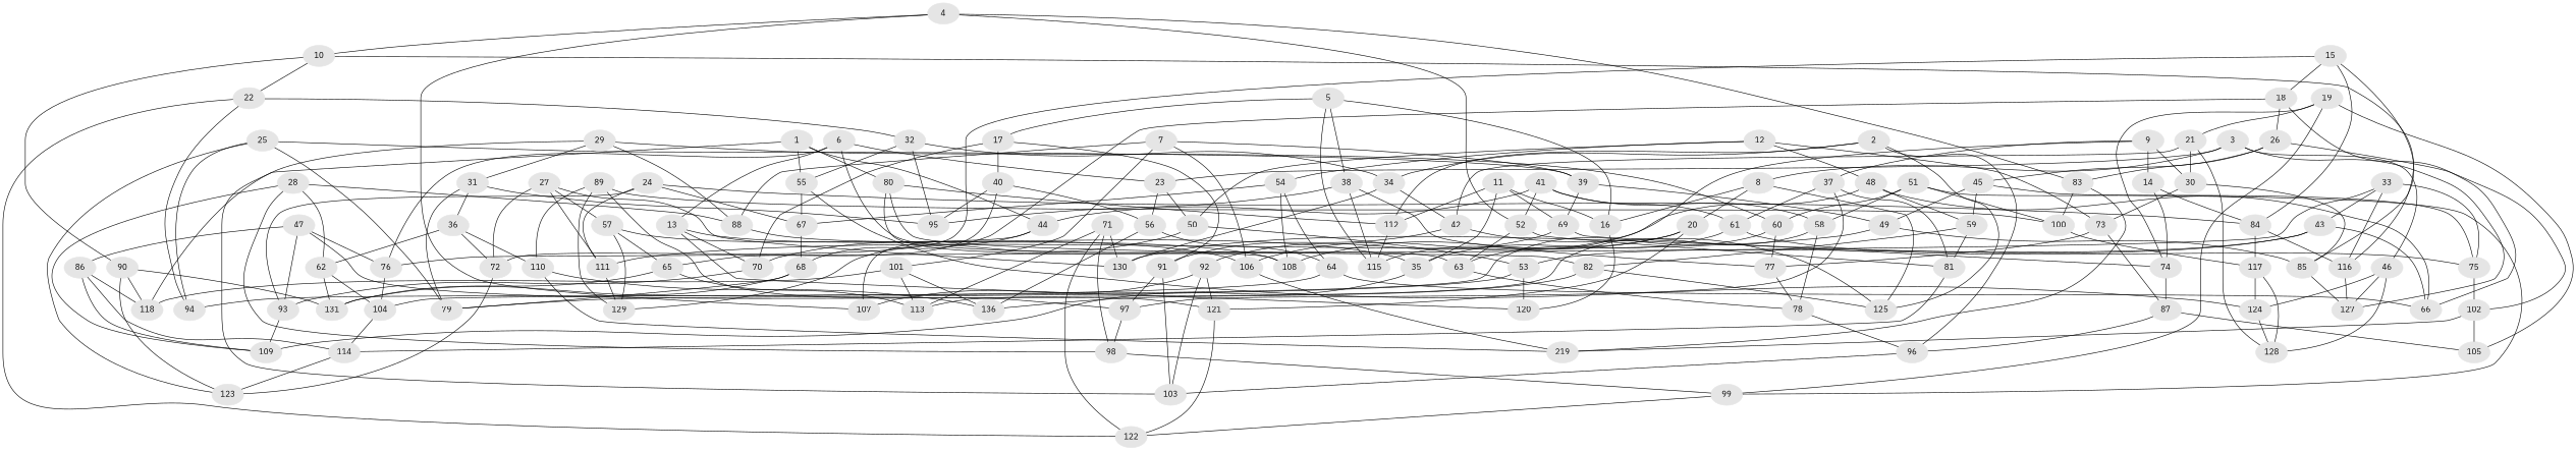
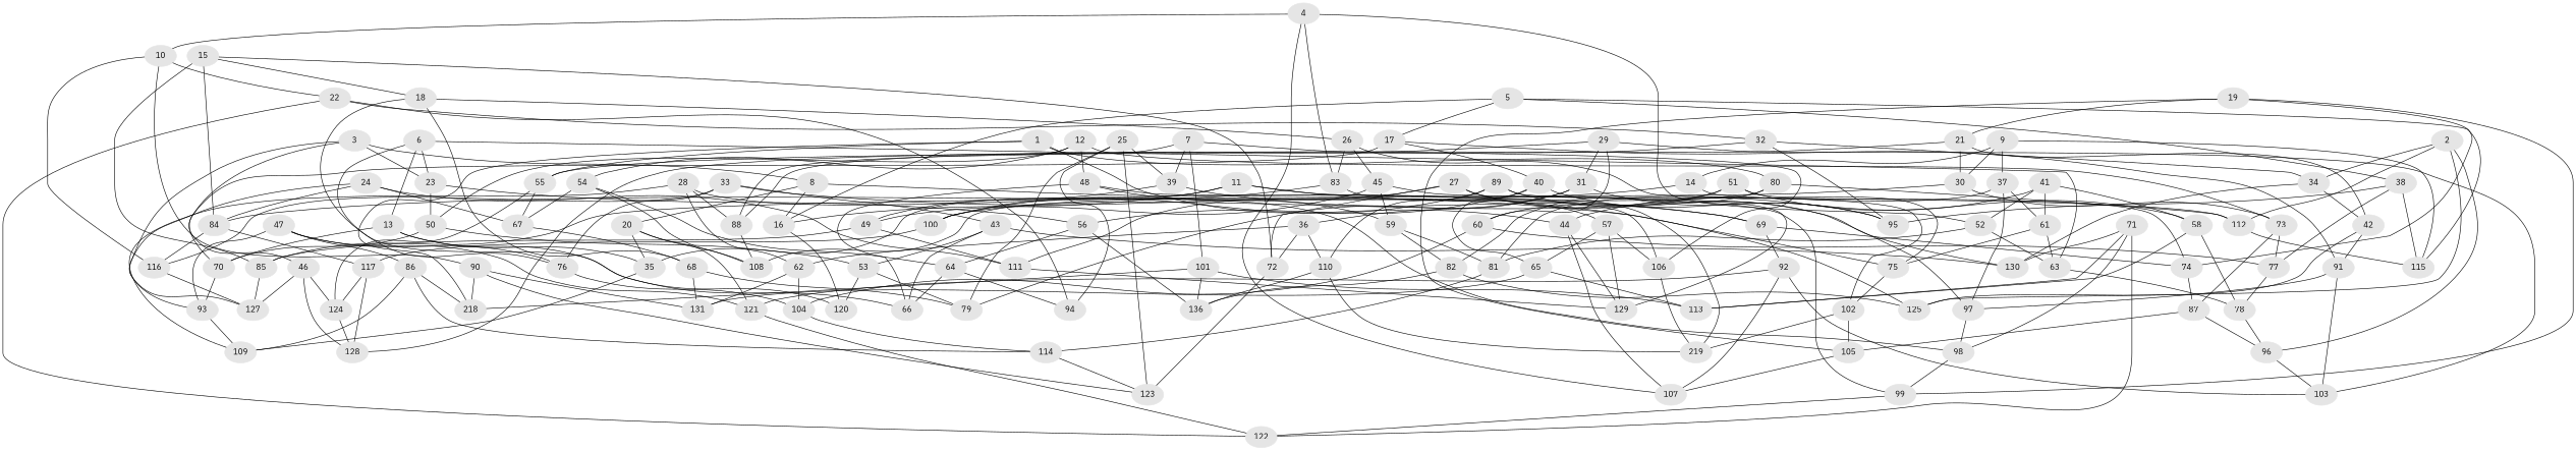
  graph {
    fontname="IBM Plex Sans"
    node [color=gray90 fontname="IBM Plex Sans" style=filled]
    edge [fontname="IBM Plex Sans"]
    1
    44
    55
    80
-   118
+   118 [label=218]
    107
    129
    67
    124
    112
    108
    82
    2
    34
    96
    125
    42
    130
    103
    115
    3
    8
    23
    46
    127
    16
    20
    50
    56
    128
    4
    10
    52
    83
    22
    90
    116
    63
    81
    100
    n41 [label=219]
    5
    17
    38
    120
    70
    40
    91
    95
    77
    6
    13
    76
    35
    78
    104
    7
    39
    88
    101
    106
    69
    49
    n64 [label=136]
    113
    121
    9
    14
    30
    37
    74
    84
    73
    85
    61
    97
    32
    94
    122
    123
    131
    11
    109
    92
    12
    48
    54
    66
    59
    53
    64
    87
    93
    117
    15
    18
    72
    26
    68
    65
    45
    102
    79
    19
    21
    99
    105
    24
    111
    25
    27
    57
    28
    62
    98
    29
    31
    60
    36
    110
    33
    43
    75
    114
    41
    58
    47
    86
    51
    71
    89
    1 -- 44
    1 -- 55
    1 -- 80
    1 -- 118
    44 -- 107
    44 -- 129
    55 -- 67
    55 -- 124
    80 -- 112
    80 -- 108
    80 -- 82
    67 -- 68
    124 -- 128
    112 -- 115
    82 -- 125
    82 -- n64
    2 -- 112
    2 -- 34
    2 -- 96
    2 -- 125
    34 -- 42
    34 -- 130
    96 -- 103
    42 -- 125
    42 -- 91
    3 -- 8
    3 -- 23
    3 -- 46
    3 -- 127
    8 -- 125
    8 -- 16
    8 -- 20
    23 -- 50
    23 -- 56
    46 -- 124
    46 -- 127
    46 -- 128
    16 -- 120
    20 -- 108
    20 -- 35
    20 -- 121
    50 -- 70
    50 -- 53
    56 -- n64
    56 -- 64
    4 -- 107
    4 -- 10
    4 -- 52
    4 -- 83
    10 -- 22
    10 -- 90
    10 -- 116
    52 -- 63
    52 -- 81
    83 -- 100
    83 -- n41
    22 -- 32
    22 -- 94
    22 -- 122
    90 -- 118
    90 -- 123
    90 -- 131
    116 -- 127
    63 -- 78
    81 -- 114
    100 -- 117
    5 -- 115
    5 -- 16
    5 -- 17
    5 -- 38
    17 -- 70
    17 -- 40
    17 -- 91
    38 -- 115
    38 -- 95
    38 -- 77
    70 -- 93
    40 -- 56
    40 -- 95
    40 -- 65
    91 -- 103
    91 -- 97
    77 -- 78
    6 -- 23
    6 -- 63
    6 -- 13
    6 -- 76
    13 -- 120
    13 -- 70
    13 -- 35
    76 -- 104
    35 -- 109
    78 -- 96
    104 -- 114
    7 -- 39
    7 -- 88
    7 -- 101
    7 -- 106
    39 -- 69
    39 -- 49
    88 -- 108
    101 -- 118
    101 -- n64
    101 -- 113
    106 -- n41
    69 -- 74
    69 -- 92
    49 -- 85
    49 -- 111
    121 -- 122
    9 -- 115
    9 -- 14
    9 -- 30
    9 -- 37
    14 -- 74
    14 -- 84
    30 -- 73
    30 -- 85
    37 -- 81
    37 -- 61
    37 -- 97
    74 -- 87
    84 -- 116
    84 -- 117
    73 -- 77
    73 -- 87
    85 -- 127
    61 -- 63
    61 -- 75
    97 -- 98
    32 -- 55
    32 -- 34
    32 -- 95
    11 -- 112
    11 -- 16
    11 -- 35
    11 -- 69
    92 -- 107
    92 -- 103
    92 -- 121
    12 -- 50
    12 -- 73
    12 -- 48
    12 -- 54
    48 -- 106
    48 -- 66
    48 -- 59
    54 -- 67
    54 -- 108
    54 -- 64
    59 -- 82
    59 -- 81
    53 -- 120
    53 -- 79
    64 -- 94
    64 -- 66
    87 -- 96
    87 -- 105
    93 -- 109
    117 -- 124
    117 -- 128
    15 -- 84
    15 -- 85
    15 -- 18
    15 -- 72
    18 -- 66
    18 -- 26
    18 -- 68
    72 -- 123
    26 -- 83
    26 -- 45
    26 -- 102
    68 -- 131
    68 -- 79
    65 -- 113
    65 -- 131
    45 -- 49
    45 -- 59
    45 -- 99
    102 -- n41
    102 -- 105
    19 -- 74
    19 -- 21
    19 -- 99
    19 -- 105
    21 -- 42
    21 -- 128
    21 -- 30
    99 -- 122
+   105 -- 107
    24 -- 67
    24 -- 84
    24 -- 93
    24 -- 111
    111 -- 129
    25 -- 39
    25 -- 94
    25 -- 123
    25 -- 79
    27 -- 130
    27 -- 72
    27 -- 111
    27 -- 57
    57 -- 129
    57 -- 106
    57 -- 65
    28 -- 88
    28 -- 109
    28 -- 62
    28 -- 98
    62 -- 104
    62 -- 131
    98 -- 99
    29 -- 103
    29 -- 88
    29 -- 31
    29 -- 60
    31 -- 95
    31 -- 79
    31 -- 36
    60 -- 77
    60 -- 104
    36 -- 72
    36 -- 62
    36 -- 110
    110 -- n41
    110 -- n64
    33 -- 116
    33 -- 76
    33 -- 43
    33 -- 75
    43 -- 130
    43 -- 66
    43 -- 53
    75 -- 102
    114 -- 123
    41 -- 44
    41 -- 52
    41 -- 61
    41 -- 58
    58 -- 78
    58 -- 113
    47 -- 76
    47 -- 121
    47 -- 93
    47 -- 86
    86 -- 118
    86 -- 109
    86 -- 114
    51 -- 100
    51 -- 60
    51 -- 75
    51 -- 58
    71 -- 130
    71 -- 113
    71 -- 122
    71 -- 98
    89 -- 129
    89 -- 100
    89 -- 97
    89 -- 110
  }
